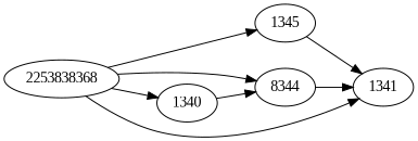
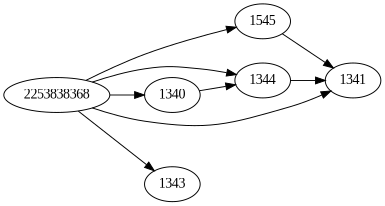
  strict digraph {
    fontname="Liberation Serif"
    rankdir=LR
    node [fontname="Liberation Serif"]
    edge [fontname="Liberation Serif"]
    2253838368
-   1345
-   1344 [label=8344]
+   1345 [label=1545]
+   1344
    1340
    1341
+   1343
    2253838368 -> 1345
    2253838368 -> 1344
    2253838368 -> 1340
    2253838368 -> 1341
+   2253838368 -> 1343
    1345 -> 1341
    1344 -> 1341
    1340 -> 1344
  }
